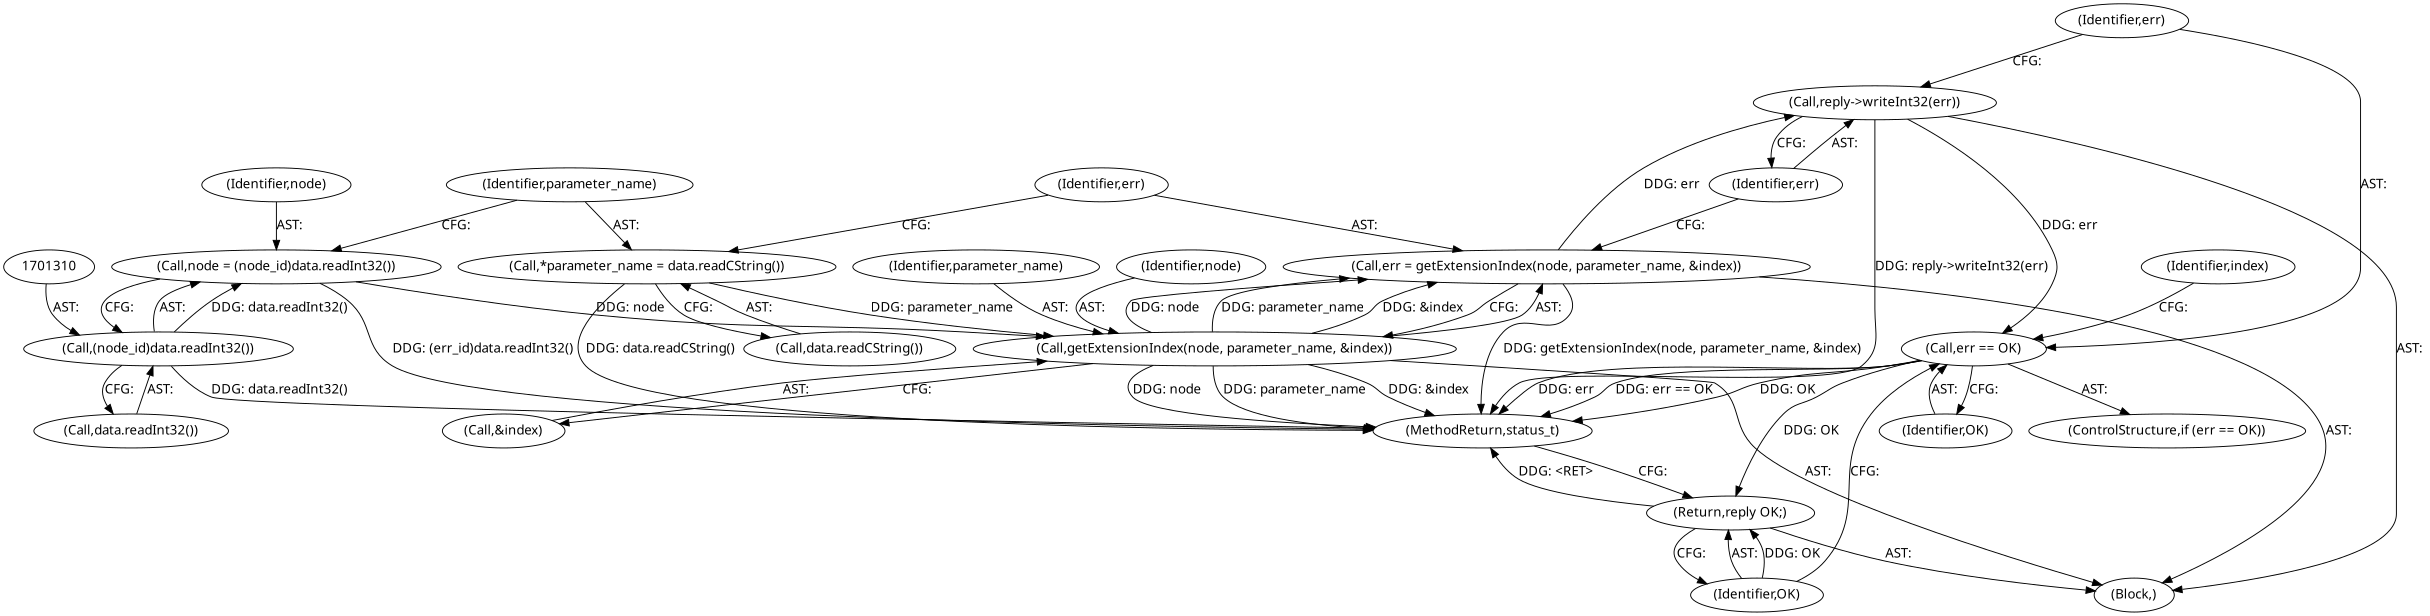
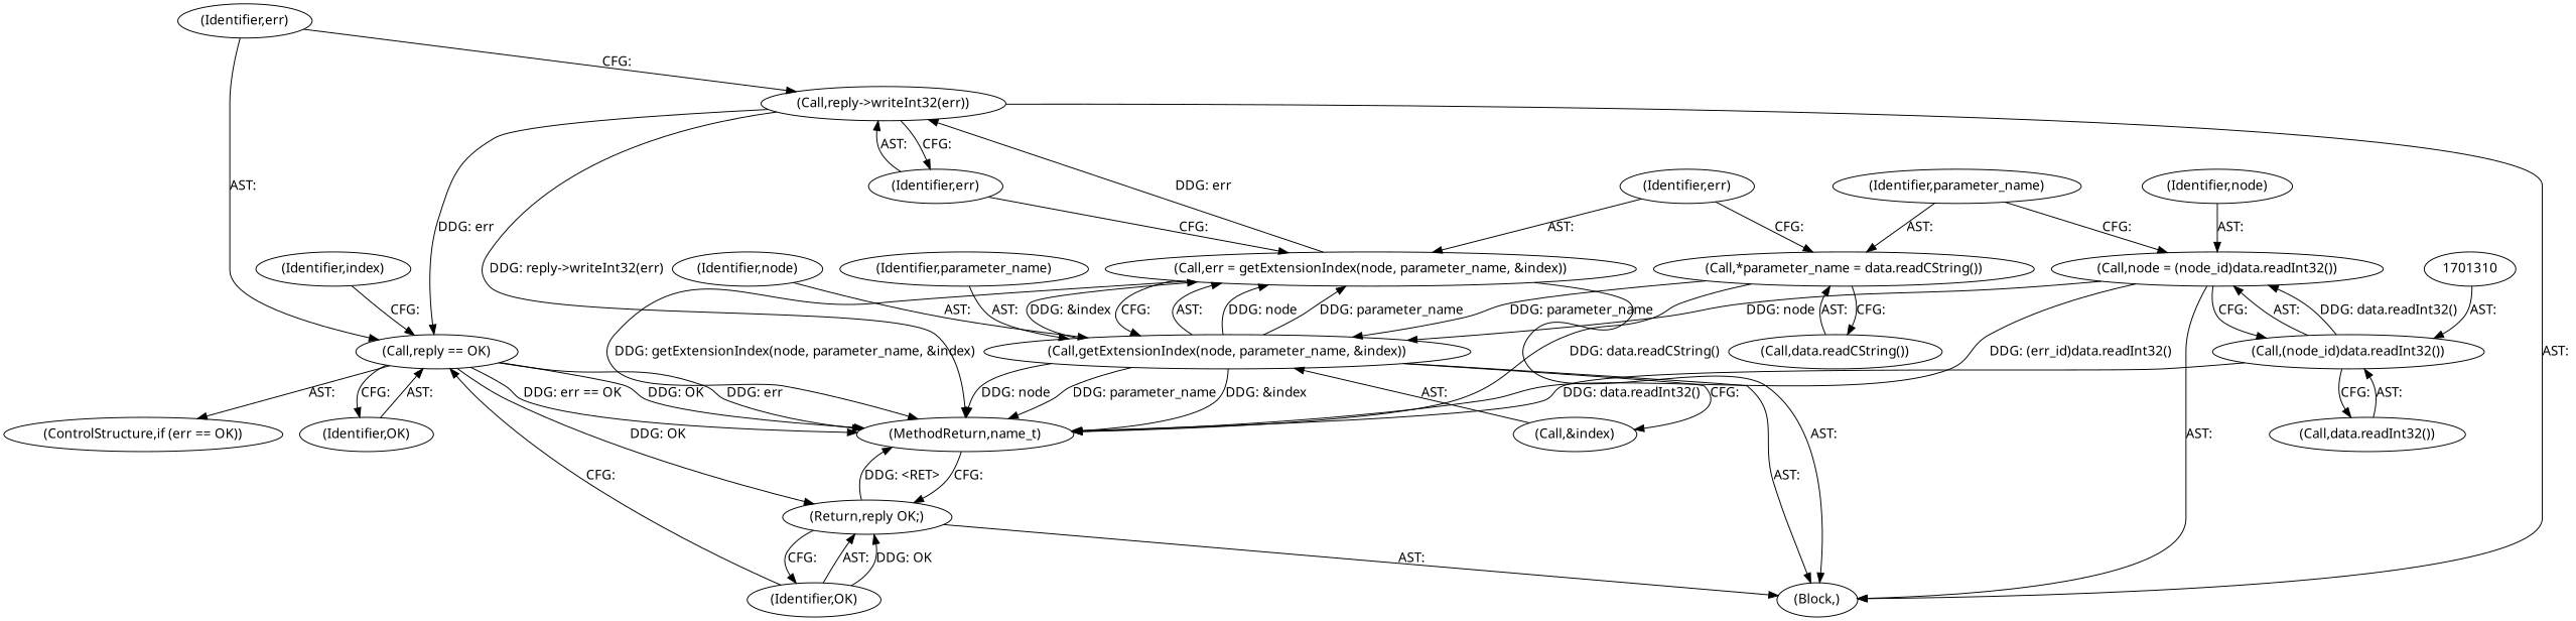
  digraph {
    fontname="Noto Sans"
    node [fontname="Noto Sans"]
    edge [fontname="Noto Sans"]
    n1 [label="(Call,reply->writeInt32(err))"]
-   n2 [label="(Call,err == OK)"]
+   n2 [label="(Call,reply == OK)"]
    n3 [label="(Block,)"]
    n4 [label="(Identifier,err)"]
-   n5 [label="(MethodReturn,status_t)"]
+   n5 [label="(MethodReturn,name_t)"]
    n6 [label="(Return,reply OK;)"]
    n7 [label="(ControlStructure,if (err == OK))"]
    n8 [label="(Identifier,OK)"]
    n9 [label="(Call,err = getExtensionIndex(node, parameter_name, &index))"]
    n10 [label="(Call,getExtensionIndex(node, parameter_name, &index))"]
    n11 [label="(Call,&index)"]
    n12 [label="(Call,node = (node_id)data.readInt32())"]
    n13 [label="(Call,(node_id)data.readInt32())"]
    n14 [label="(Call,data.readInt32())"]
    n15 [label="(Call,*parameter_name = data.readCString())"]
    n16 [label="(Call,data.readCString())"]
    n17 [label="(Identifier,OK)"]
    n18 [label="(Identifier,index)"]
    n19 [label="(Identifier,parameter_name)"]
    n20 [label="(Identifier,err)"]
    n21 [label="(Identifier,node)"]
    n22 [label="(Identifier,node)"]
    n23 [label="(Identifier,err)"]
    n24 [label="(Identifier,parameter_name)"]
    n25 [label=1701310]
    n1 -> n2 [label="DDG: err"]
    n1 -> n3 [label="AST: "]
    n1 -> n4 [label="CFG: "]
    n1 -> n5 [label="DDG: reply->writeInt32(err)"]
    n2 -> n5 [label="DDG: OK"]
    n2 -> n5 [label="DDG: err"]
    n2 -> n5 [label="DDG: err == OK"]
    n2 -> n6 [label="DDG: OK"]
    n2 -> n7 [label="AST: "]
    n2 -> n8 [label="CFG: "]
    n4 -> n1 [label="AST: "]
    n4 -> n9 [label="CFG: "]
    n5 -> n6 [label="CFG: "]
    n6 -> n3 [label="AST: "]
    n6 -> n5 [label="DDG: <RET>"]
    n6 -> n17 [label="CFG: "]
    n8 -> n2 [label="AST: "]
    n9 -> n1 [label="DDG: err"]
    n9 -> n3 [label="AST: "]
    n9 -> n5 [label="DDG: getExtensionIndex(node, parameter_name, &index)"]
    n9 -> n10 [label="CFG: "]
    n10 -> n3 [label="AST: "]
    n10 -> n5 [label="DDG: node"]
    n10 -> n5 [label="DDG: parameter_name"]
    n10 -> n5 [label="DDG: &index"]
    n10 -> n9 [label="AST: "]
    n10 -> n9 [label="DDG: node"]
    n10 -> n9 [label="DDG: parameter_name"]
    n10 -> n9 [label="DDG: &index"]
    n10 -> n11 [label="CFG: "]
    n11 -> n10 [label="AST: "]
+   n12 -> n3 [label="AST: "]
    n12 -> n5 [label="DDG: (err_id)data.readInt32()"]
    n12 -> n10 [label="DDG: node"]
    n12 -> n13 [label="CFG: "]
    n13 -> n5 [label="DDG: data.readInt32()"]
    n13 -> n12 [label="AST: "]
    n13 -> n12 [label="DDG: data.readInt32()"]
    n13 -> n14 [label="CFG: "]
    n14 -> n13 [label="AST: "]
    n15 -> n5 [label="DDG: data.readCString()"]
    n15 -> n10 [label="DDG: parameter_name"]
    n15 -> n16 [label="CFG: "]
    n16 -> n15 [label="AST: "]
    n17 -> n2 [label="CFG: "]
    n17 -> n6 [label="AST: "]
    n17 -> n6 [label="DDG: OK"]
    n18 -> n2 [label="CFG: "]
    n19 -> n10 [label="AST: "]
    n20 -> n9 [label="AST: "]
    n20 -> n15 [label="CFG: "]
    n21 -> n10 [label="AST: "]
    n22 -> n12 [label="AST: "]
    n23 -> n1 [label="CFG: "]
    n23 -> n2 [label="AST: "]
    n24 -> n12 [label="CFG: "]
    n24 -> n15 [label="AST: "]
    n25 -> n13 [label="AST: "]
  }
